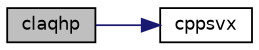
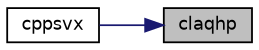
  digraph {
    rankdir=RL
    node [color=black fontname=Helvetica fontsize=10 shape=record style=filled]
    n1 [fillcolor=grey75 fontcolor=black height=0.2 label=claqhp width=0.4]
    n2 [fillcolor=white height=0.2 label=cppsvx width=0.4]
-   n2 -> n1 [color=midnightblue dir=back fontname=Helvetica fontsize=10 labelfontname=Helvetica labelfontsize=10 style=solid]
+   n1 -> n2 [color=midnightblue dir=back fontname=Helvetica fontsize=10 labelfontname=Helvetica labelfontsize=10 style=solid]
  }
